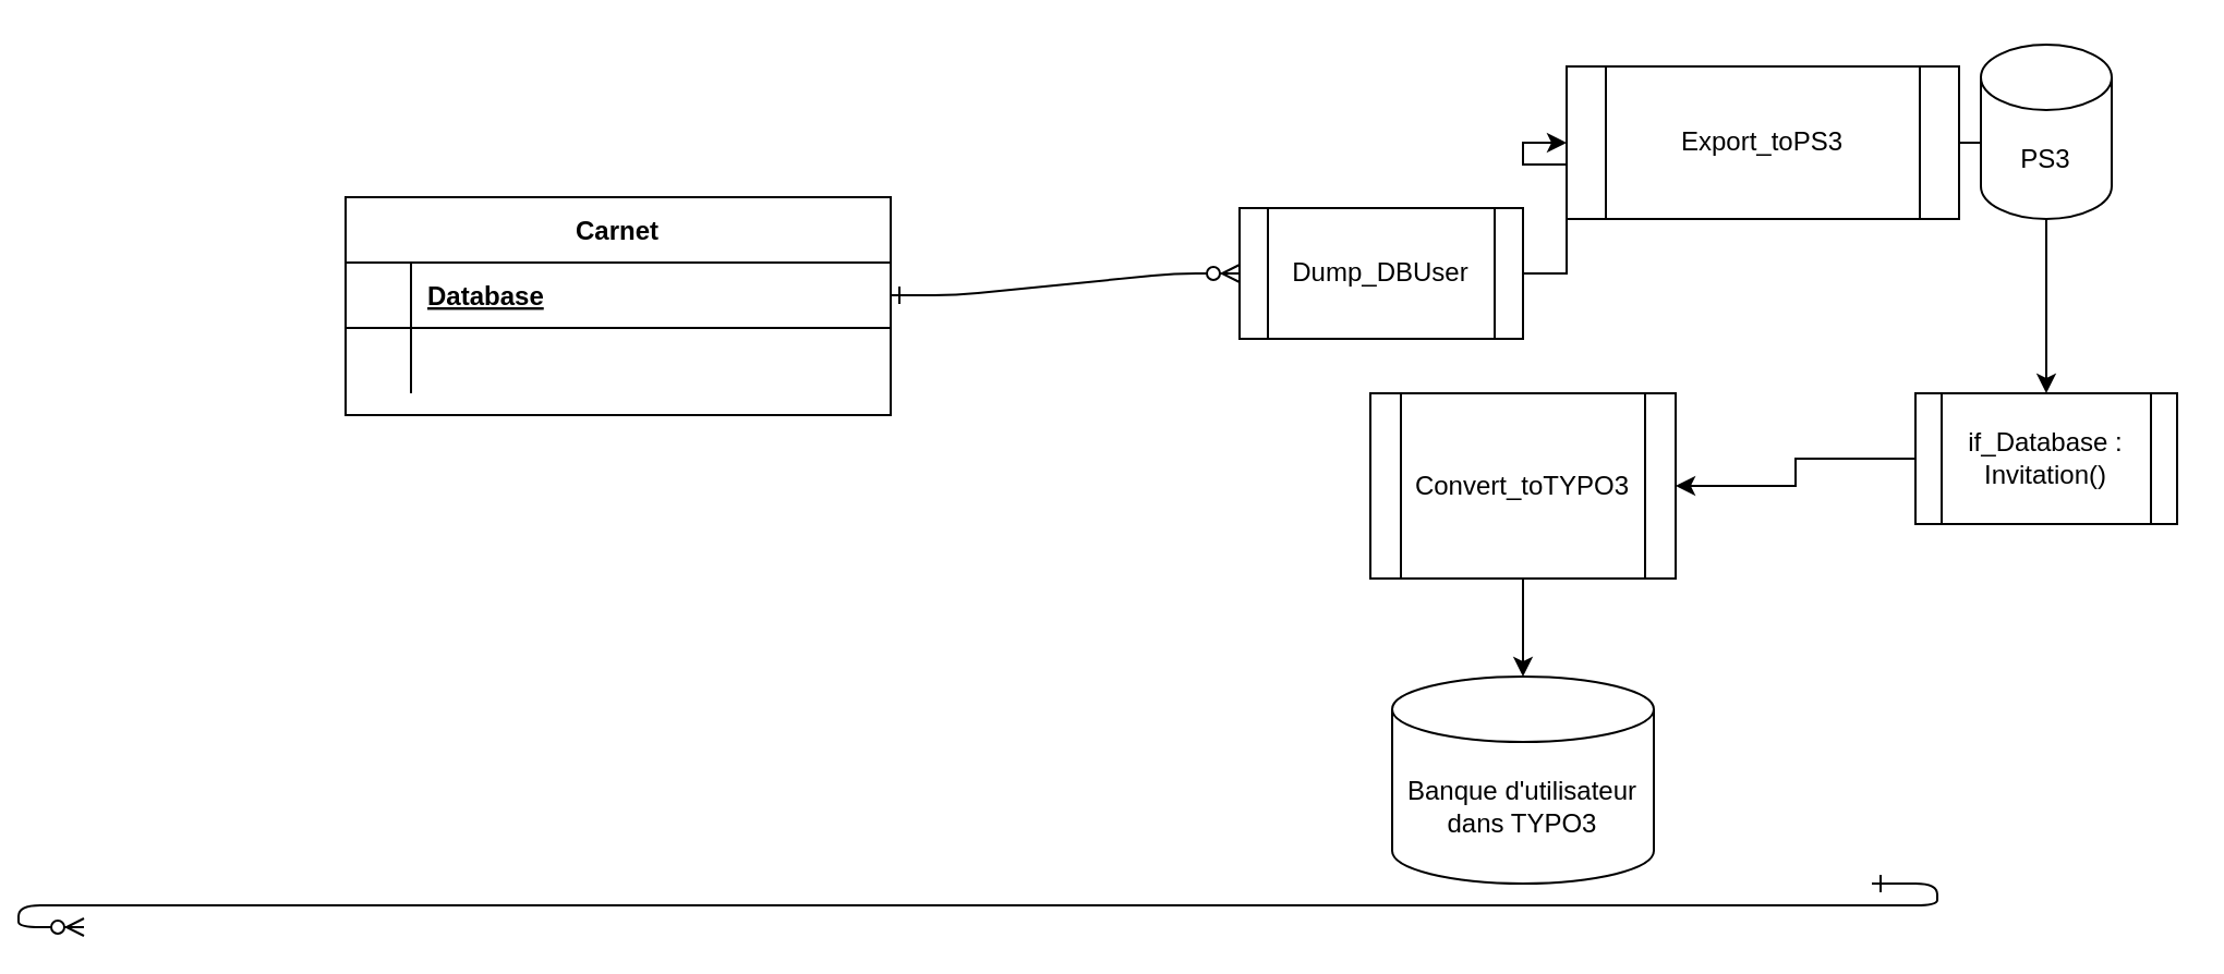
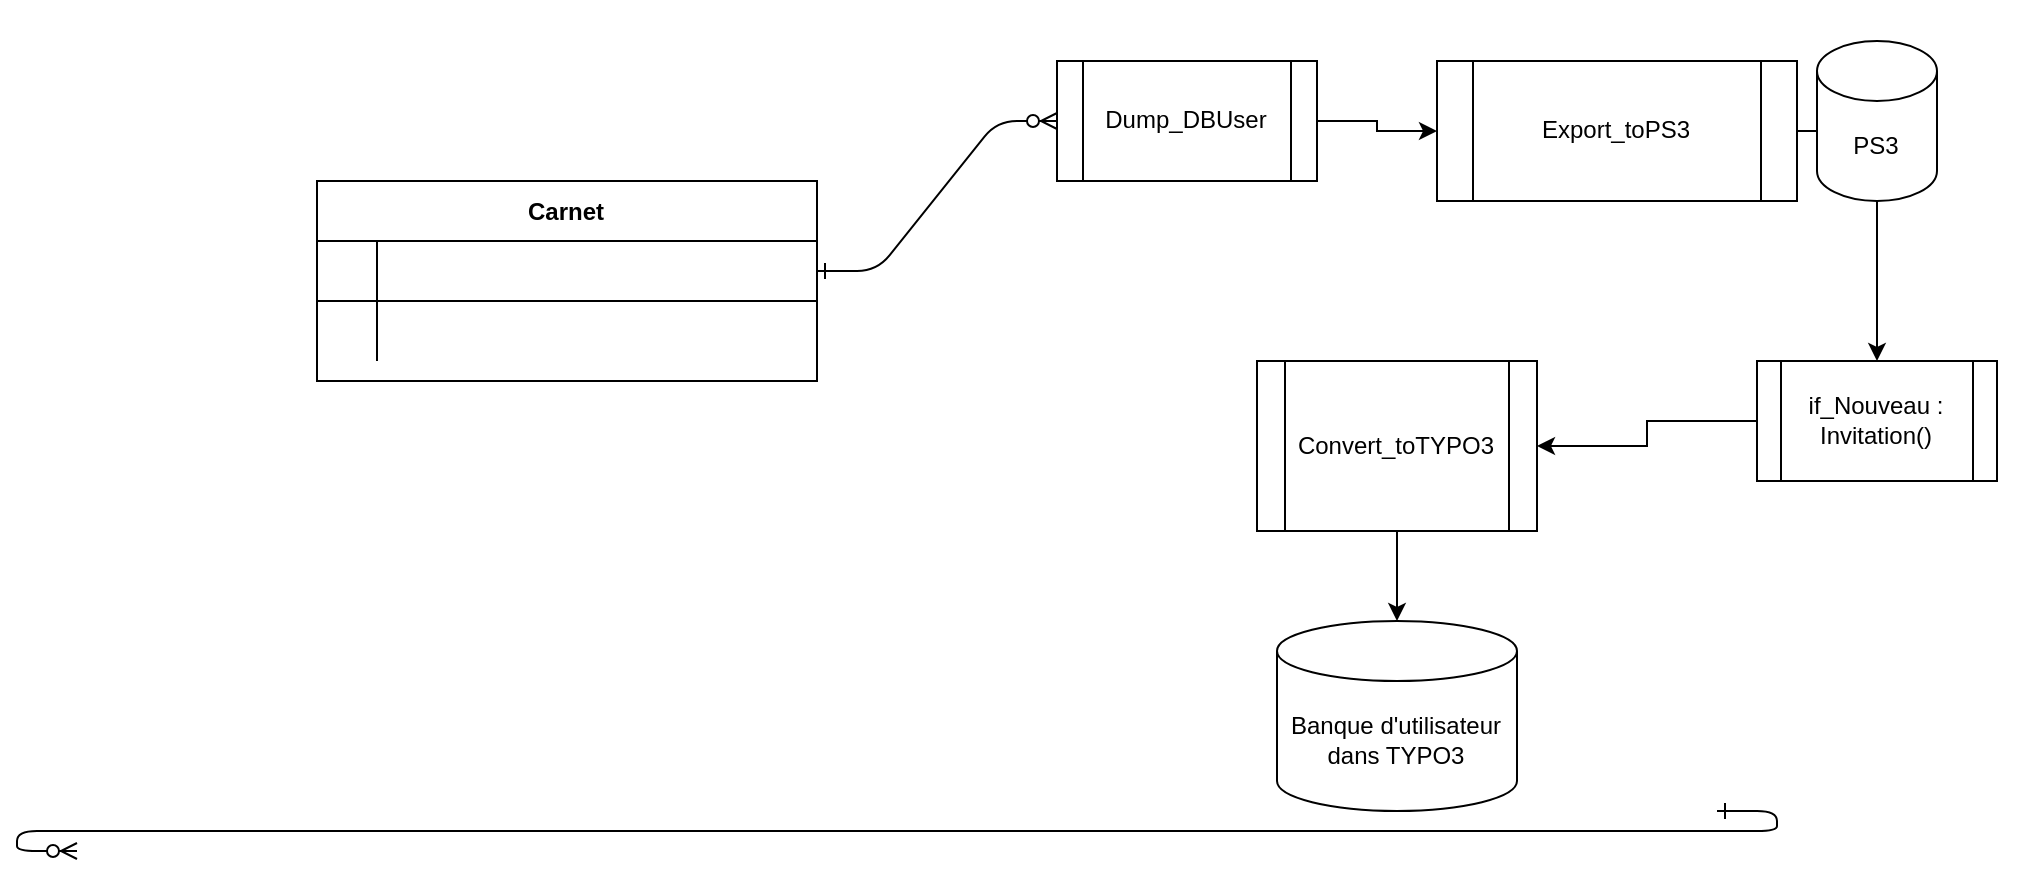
  <mxCell id="0" />
  <mxCell id="1" parent="0" />
  <mxCell id="2" value="" style="edgeStyle=entityRelationEdgeStyle;endArrow=ERzeroToMany;startArrow=ERone;endFill=1;startFill=0;entryX=0;entryY=0.5;entryDx=0;entryDy=0;" parent="1" source="5" target="12" edge="1"><mxGeometry width="100" height="100" relative="1" as="geometry"><mxPoint x="360" y="690" as="sourcePoint" /><mxPoint x="760" y="100" as="targetPoint" /></mxGeometry></mxCell>
  <mxCell id="3" value="" style="edgeStyle=entityRelationEdgeStyle;endArrow=ERzeroToMany;startArrow=ERone;endFill=1;startFill=0;" parent="1" edge="1"><mxGeometry width="100" height="100" relative="1" as="geometry"><mxPoint x="840" y="405" as="sourcePoint" /><mxPoint y="425" as="targetPoint" x="20" /></mxGeometry></mxCell>
  <mxCell id="4" value="Carnet" style="shape=table;startSize=30;container=1;collapsible=1;childLayout=tableLayout;fixedRows=1;rowLines=0;fontStyle=1;align=center;resizeLast=1;" parent="1" vertex="1"><mxGeometry x="140" y="90" width="250" height="100" as="geometry" /></mxCell>
  <mxCell id="5" value="" style="shape=partialRectangle;collapsible=0;dropTarget=0;pointerEvents=0;fillColor=none;points=[[0,0.5],[1,0.5]];portConstraint=eastwest;top=0;left=0;right=0;bottom=1;" parent="4" vertex="1"><mxGeometry y="30" width="250" height="30" as="geometry" /></mxCell>
  <mxCell id="6" value="" style="shape=partialRectangle;overflow=hidden;connectable=0;fillColor=none;top=0;left=0;bottom=0;right=0;fontStyle=1;" parent="5" vertex="1"><mxGeometry width="30" height="30" as="geometry" /></mxCell>
- <mxCell id="7" value="Database" style="shape=partialRectangle;overflow=hidden;connectable=0;fillColor=none;top=0;left=0;bottom=0;right=0;align=left;spacingLeft=6;fontStyle=5;" parent="5" vertex="1"><mxGeometry x="30" width="220" height="30" as="geometry" /></mxCell>
  <mxCell id="8" value="" style="shape=partialRectangle;collapsible=0;dropTarget=0;pointerEvents=0;fillColor=none;points=[[0,0.5],[1,0.5]];portConstraint=eastwest;top=0;left=0;right=0;bottom=0;" parent="4" vertex="1"><mxGeometry y="60" width="250" height="30" as="geometry" /></mxCell>
  <mxCell id="9" value="" style="shape=partialRectangle;overflow=hidden;connectable=0;fillColor=none;top=0;left=0;bottom=0;right=0;" parent="8" vertex="1"><mxGeometry width="30" height="30" as="geometry" /></mxCell>
  <mxCell id="10" value="" style="shape=partialRectangle;overflow=hidden;connectable=0;fillColor=none;top=0;left=0;bottom=0;right=0;align=left;spacingLeft=6;" parent="8" vertex="1"><mxGeometry x="30" width="220" height="30" as="geometry" /></mxCell>
  <mxCell id="11" style="edgeStyle=orthogonalEdgeStyle;rounded=0;orthogonalLoop=1;jettySize=auto;html=1;exitX=1;exitY=0.5;exitDx=0;exitDy=0;entryX=0;entryY=0.5;entryDx=0;entryDy=0;" edge="1" parent="1" source="12" target="17"><mxGeometry relative="1" as="geometry" /></mxCell>
- <mxCell id="12" value="Dump_DBUser" style="shape=process;whiteSpace=wrap;html=1;backgroundOutline=1;" vertex="1" parent="1"><mxGeometry x="550" y="95" width="130" height="60" as="geometry" /></mxCell>
+ <mxCell id="12" value="Dump_DBUser" style="shape=process;whiteSpace=wrap;html=1;backgroundOutline=1;" vertex="1" parent="1"><mxGeometry x="510" y="30" width="130" height="60" as="geometry" /></mxCell>
  <mxCell id="13" value="Banque d'utilisateur dans TYPO3" style="shape=cylinder3;whiteSpace=wrap;html=1;boundedLbl=1;backgroundOutline=1;size=15;" vertex="1" parent="1"><mxGeometry x="620" y="310" width="120" height="95" as="geometry" /></mxCell>
  <mxCell id="14" style="edgeStyle=orthogonalEdgeStyle;rounded=0;orthogonalLoop=1;jettySize=auto;html=1;exitX=0.5;exitY=1;exitDx=0;exitDy=0;" edge="1" parent="1" source="15" target="13"><mxGeometry relative="1" as="geometry" /></mxCell>
  <mxCell id="15" value="Convert_toTYPO3" style="shape=process;whiteSpace=wrap;html=1;backgroundOutline=1;" vertex="1" parent="1"><mxGeometry x="610" y="180" width="140" height="85" as="geometry" /></mxCell>
  <mxCell id="16" style="edgeStyle=orthogonalEdgeStyle;rounded=0;orthogonalLoop=1;jettySize=auto;html=1;exitX=1;exitY=0.5;exitDx=0;exitDy=0;" edge="1" parent="1" source="17" target="19"><mxGeometry relative="1" as="geometry" /></mxCell>
  <mxCell id="17" value="Export_toPS3" style="shape=process;whiteSpace=wrap;html=1;backgroundOutline=1;" vertex="1" parent="1"><mxGeometry x="700" y="30" width="180" height="70" as="geometry" /></mxCell>
  <mxCell id="18" style="edgeStyle=orthogonalEdgeStyle;rounded=0;orthogonalLoop=1;jettySize=auto;html=1;exitX=0.5;exitY=1;exitDx=0;exitDy=0;exitPerimeter=0;entryX=0.5;entryY=0;entryDx=0;entryDy=0;" edge="1" parent="1" source="19" target="21"><mxGeometry relative="1" as="geometry" /></mxCell>
  <mxCell id="19" value="PS3" style="shape=cylinder3;whiteSpace=wrap;html=1;boundedLbl=1;backgroundOutline=1;size=15;" vertex="1" parent="1"><mxGeometry x="890" y="20" width="60" height="80" as="geometry" /></mxCell>
  <mxCell id="20" style="edgeStyle=orthogonalEdgeStyle;rounded=0;orthogonalLoop=1;jettySize=auto;html=1;exitX=0;exitY=0.5;exitDx=0;exitDy=0;" edge="1" parent="1" source="21" target="15"><mxGeometry relative="1" as="geometry" /></mxCell>
- <mxCell id="21" value="if_Database : Invitation()" style="shape=process;whiteSpace=wrap;html=1;backgroundOutline=1;" vertex="1" parent="1"><mxGeometry x="860" y="180" width="120" height="60" as="geometry" /></mxCell>
+ <mxCell id="21" value="if_Nouveau : Invitation()" style="shape=process;whiteSpace=wrap;html=1;backgroundOutline=1;" vertex="1" parent="1"><mxGeometry x="860" y="180" width="120" height="60" as="geometry" /></mxCell>
